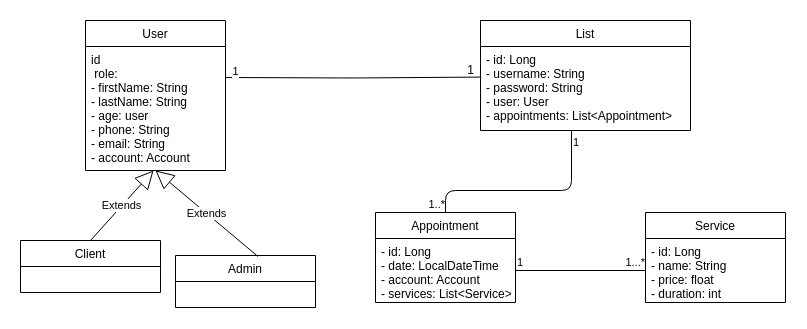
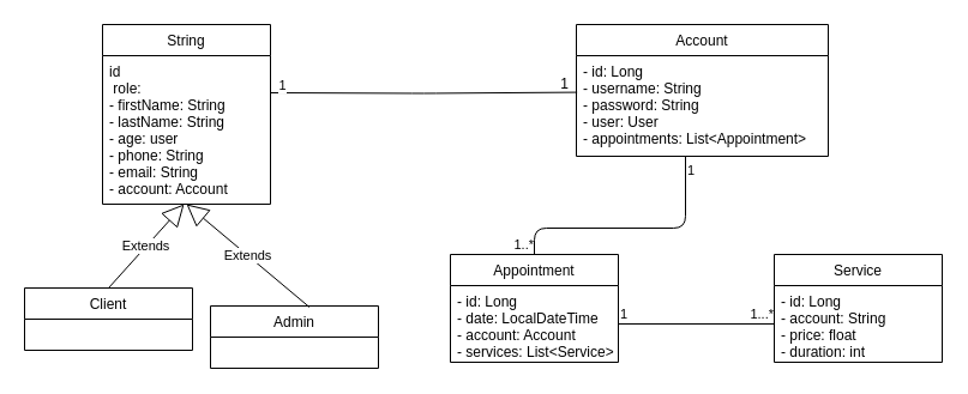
  <mxCell id="0" />
  <mxCell id="1" parent="0" />
- <mxCell id="2" value="User" style="swimlane;fontStyle=0;childLayout=stackLayout;horizontal=1;startSize=26;fillColor=none;horizontalStack=0;resizeParent=1;resizeParentMax=0;resizeLast=0;collapsible=1;marginBottom=0;" parent="1" vertex="1"><mxGeometry x="85" y="20" width="140" height="150" as="geometry" /></mxCell>
+ <mxCell id="2" value="String" style="swimlane;fontStyle=0;childLayout=stackLayout;horizontal=1;startSize=26;fillColor=none;horizontalStack=0;resizeParent=1;resizeParentMax=0;resizeLast=0;collapsible=1;marginBottom=0;" parent="1" vertex="1"><mxGeometry x="85" y="20" width="140" height="150" as="geometry" /></mxCell>
  <mxCell id="3" value="id&#10; role:&#10;- firstName: String&#10;- lastName: String&#10;- age: user&#10;- phone: String&#10;- email: String&#10;- account: Account" style="text;strokeColor=none;fillColor=none;align=left;verticalAlign=top;spacingLeft=4;spacingRight=4;overflow=hidden;rotatable=0;points=[[0,0.5],[1,0.5]];portConstraint=eastwest;" parent="2" vertex="1"><mxGeometry y="26" width="140" height="124" as="geometry" /></mxCell>
  <mxCell id="4" value="Client" style="swimlane;fontStyle=0;childLayout=stackLayout;horizontal=1;startSize=26;fillColor=none;horizontalStack=0;resizeParent=1;resizeParentMax=0;resizeLast=0;collapsible=1;marginBottom=0;" parent="1" vertex="1"><mxGeometry x="20" y="240" width="140" height="52" as="geometry" /></mxCell>
  <mxCell id="5" value="Admin" style="swimlane;fontStyle=0;childLayout=stackLayout;horizontal=1;startSize=26;fillColor=none;horizontalStack=0;resizeParent=1;resizeParentMax=0;resizeLast=0;collapsible=1;marginBottom=0;" parent="1" vertex="1"><mxGeometry x="175" y="255" width="140" height="52" as="geometry" /></mxCell>
- <mxCell id="6" value="List" style="swimlane;fontStyle=0;childLayout=stackLayout;horizontal=1;startSize=26;fillColor=none;horizontalStack=0;resizeParent=1;resizeParentMax=0;resizeLast=0;collapsible=1;marginBottom=0;" parent="1" vertex="1"><mxGeometry x="480" y="20" width="210" height="110" as="geometry" /></mxCell>
+ <mxCell id="6" value="Account" style="swimlane;fontStyle=0;childLayout=stackLayout;horizontal=1;startSize=26;fillColor=none;horizontalStack=0;resizeParent=1;resizeParentMax=0;resizeLast=0;collapsible=1;marginBottom=0;" parent="1" vertex="1"><mxGeometry x="480" y="20" width="210" height="110" as="geometry" /></mxCell>
  <mxCell id="7" value="- id: Long&#10;- username: String&#10;- password: String&#10;- user: User&#10;- appointments: List&lt;Appointment&gt;" style="text;strokeColor=none;fillColor=none;align=left;verticalAlign=top;spacingLeft=4;spacingRight=4;overflow=hidden;rotatable=0;points=[[0,0.5],[1,0.5]];portConstraint=eastwest;" parent="6" vertex="1"><mxGeometry y="26" width="210" height="84" as="geometry" /></mxCell>
  <mxCell id="8" value="Appointment" style="swimlane;fontStyle=0;childLayout=stackLayout;horizontal=1;startSize=26;fillColor=none;horizontalStack=0;resizeParent=1;resizeParentMax=0;resizeLast=0;collapsible=1;marginBottom=0;" parent="1" vertex="1"><mxGeometry x="375" y="212" width="140" height="90" as="geometry" /></mxCell>
  <mxCell id="9" value="- id: Long&#10;- date: LocalDateTime&#10;- account: Account&#10;- services: List&lt;Service&gt;" style="text;strokeColor=none;fillColor=none;align=left;verticalAlign=top;spacingLeft=4;spacingRight=4;overflow=hidden;rotatable=0;points=[[0,0.5],[1,0.5]];portConstraint=eastwest;" parent="8" vertex="1"><mxGeometry y="26" width="140" height="64" as="geometry" /></mxCell>
  <mxCell id="10" value="Service" style="swimlane;fontStyle=0;childLayout=stackLayout;horizontal=1;startSize=26;fillColor=none;horizontalStack=0;resizeParent=1;resizeParentMax=0;resizeLast=0;collapsible=1;marginBottom=0;" parent="1" vertex="1"><mxGeometry x="645" y="212" width="140" height="90" as="geometry" /></mxCell>
- <mxCell id="11" value="- id: Long&#10;- name: String&#10;- price: float&#10;- duration: int" style="text;strokeColor=none;fillColor=none;align=left;verticalAlign=top;spacingLeft=4;spacingRight=4;overflow=hidden;rotatable=0;points=[[0,0.5],[1,0.5]];portConstraint=eastwest;" parent="10" vertex="1"><mxGeometry y="26" width="140" height="64" as="geometry" /></mxCell>
+ <mxCell id="11" value="- id: Long&#10;- account: String&#10;- price: float&#10;- duration: int" style="text;strokeColor=none;fillColor=none;align=left;verticalAlign=top;spacingLeft=4;spacingRight=4;overflow=hidden;rotatable=0;points=[[0,0.5],[1,0.5]];portConstraint=eastwest;" parent="10" vertex="1"><mxGeometry y="26" width="140" height="64" as="geometry" /></mxCell>
  <mxCell id="12" value="Extends" style="endArrow=block;endSize=16;endFill=0;html=1;exitX=0.5;exitY=0;exitDx=0;exitDy=0;" parent="1" source="4" edge="1"><mxGeometry width="160" relative="1" as="geometry"><mxPoint x="375" y="220" as="sourcePoint" /><mxPoint x="153" y="170" as="targetPoint" /></mxGeometry></mxCell>
  <mxCell id="13" value="Extends" style="endArrow=block;endSize=16;endFill=0;html=1;exitX=0.589;exitY=0.019;exitDx=0;exitDy=0;exitPerimeter=0;" parent="1" source="5" edge="1"><mxGeometry width="160" relative="1" as="geometry"><mxPoint x="85" y="260" as="sourcePoint" /><mxPoint x="155" y="170" as="targetPoint" /></mxGeometry></mxCell>
  <mxCell id="14" value="" style="endArrow=none;html=1;edgeStyle=orthogonalEdgeStyle;entryX=0.003;entryY=0.364;entryDx=0;entryDy=0;entryPerimeter=0;" parent="1" target="7" edge="1"><mxGeometry relative="1" as="geometry"><mxPoint x="225" y="77" as="sourcePoint" /><mxPoint x="535" y="220" as="targetPoint" /></mxGeometry></mxCell>
  <mxCell id="15" value="1" style="edgeLabel;html=1;align=center;verticalAlign=middle;resizable=0;points=[];" parent="14" vertex="1" connectable="0"><mxGeometry x="-0.928" y="7" relative="1" as="geometry"><mxPoint as="offset" /></mxGeometry></mxCell>
  <mxCell id="16" value="1" style="text;html=1;align=center;verticalAlign=middle;resizable=0;points=[];autosize=1;" parent="1" vertex="1"><mxGeometry x="460" y="60" width="20" height="20" as="geometry" /></mxCell>
  <mxCell id="17" value="" style="endArrow=none;html=1;edgeStyle=orthogonalEdgeStyle;entryX=0.5;entryY=0;entryDx=0;entryDy=0;" parent="1" target="8" edge="1"><mxGeometry relative="1" as="geometry"><mxPoint x="571" y="130" as="sourcePoint" /><mxPoint x="535" y="220" as="targetPoint" /><Array as="points"><mxPoint x="571" y="190" /><mxPoint x="445" y="190" /></Array></mxGeometry></mxCell>
  <mxCell id="18" value="1" style="edgeLabel;resizable=0;html=1;align=left;verticalAlign=bottom;" parent="17" connectable="0" vertex="1"><mxGeometry x="-1" relative="1" as="geometry"><mxPoint y="20" as="offset" /></mxGeometry></mxCell>
  <mxCell id="19" value="1..*" style="edgeLabel;resizable=0;html=1;align=right;verticalAlign=bottom;" parent="17" connectable="0" vertex="1"><mxGeometry x="1" relative="1" as="geometry" /></mxCell>
  <mxCell id="20" value="" style="endArrow=none;html=1;edgeStyle=orthogonalEdgeStyle;exitX=1;exitY=0.5;exitDx=0;exitDy=0;entryX=0;entryY=0.5;entryDx=0;entryDy=0;" parent="1" source="9" target="11" edge="1"><mxGeometry relative="1" as="geometry"><mxPoint x="375" y="220" as="sourcePoint" /><mxPoint x="535" y="220" as="targetPoint" /></mxGeometry></mxCell>
  <mxCell id="21" value="1" style="edgeLabel;resizable=0;html=1;align=left;verticalAlign=bottom;" parent="20" connectable="0" vertex="1"><mxGeometry x="-1" relative="1" as="geometry" /></mxCell>
  <mxCell id="22" value="1...*" style="edgeLabel;resizable=0;html=1;align=right;verticalAlign=bottom;" parent="20" connectable="0" vertex="1"><mxGeometry x="1" relative="1" as="geometry" /></mxCell>
